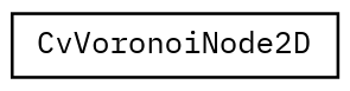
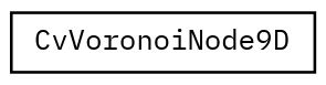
  digraph {
    rankdir=LR
    fontname="IBM Plex Mono"
-   n1 [color=black fillcolor=white fontname="IBM Plex Mono" fontsize=10 height=0.2 label=CvVoronoiNode2D shape=record style=filled width=0.4]
+   n1 [color=black fillcolor=white fontname="IBM Plex Mono" fontsize=10 height=0.2 label=CvVoronoiNode9D shape=record style=filled width=0.4]
  }
